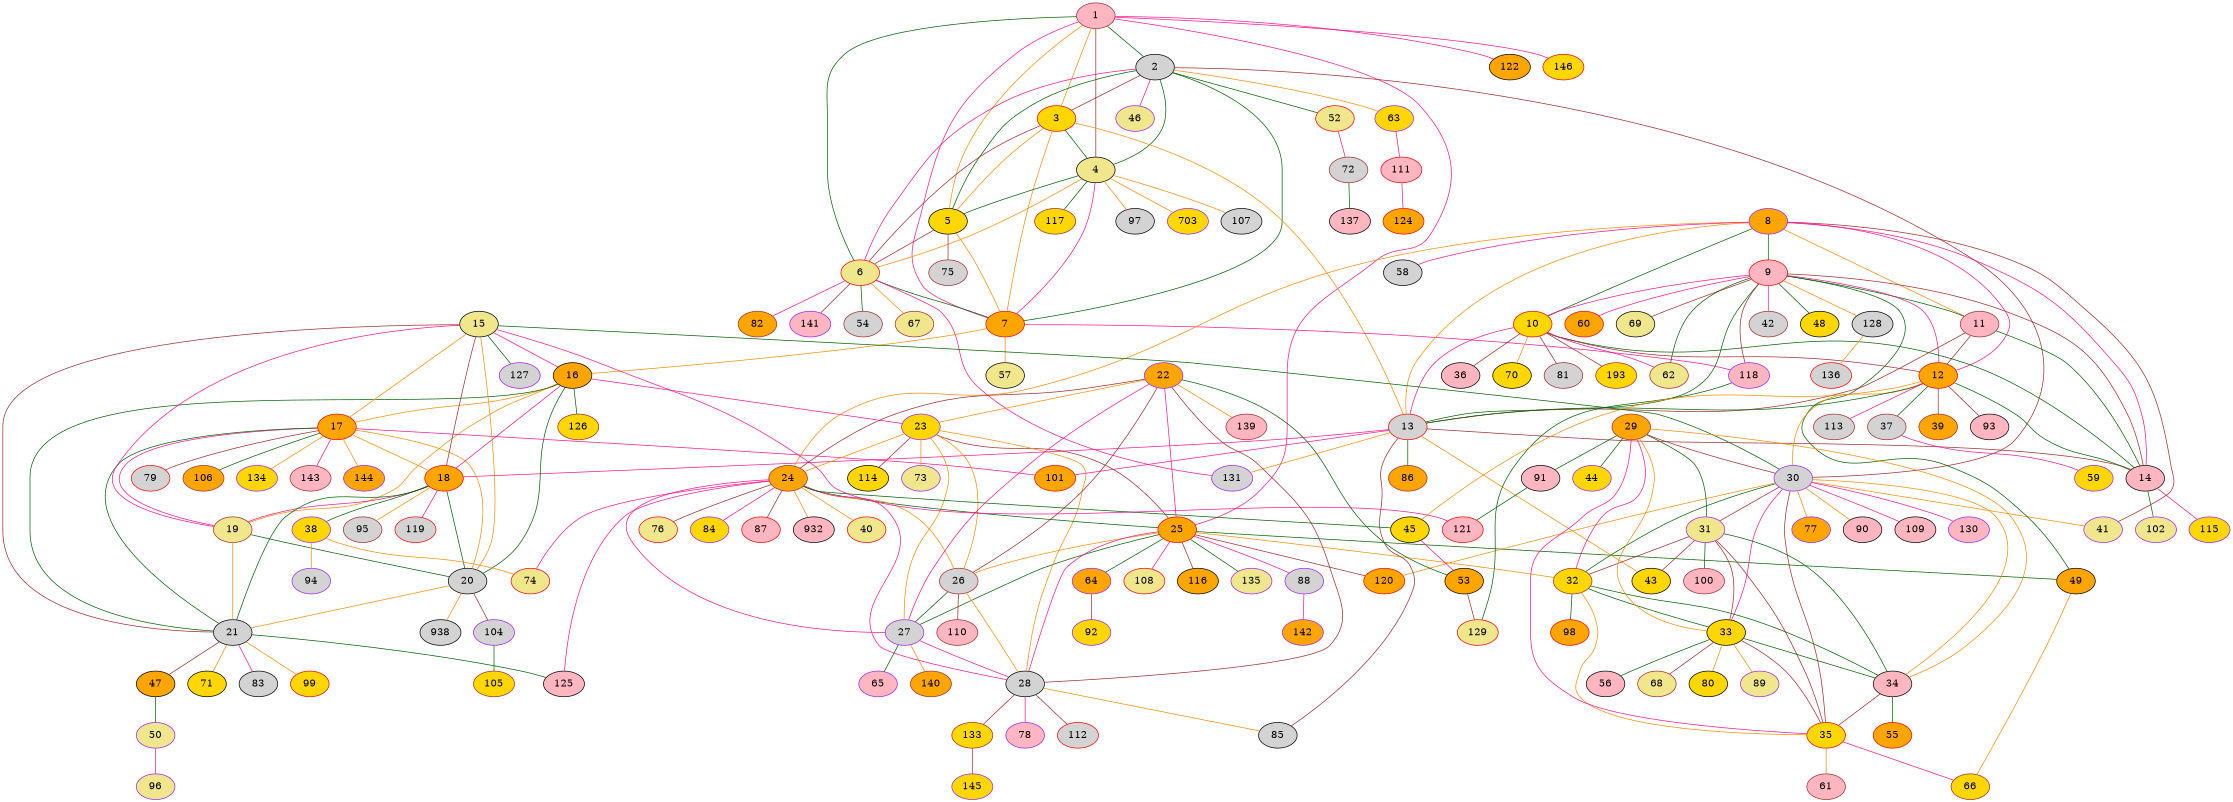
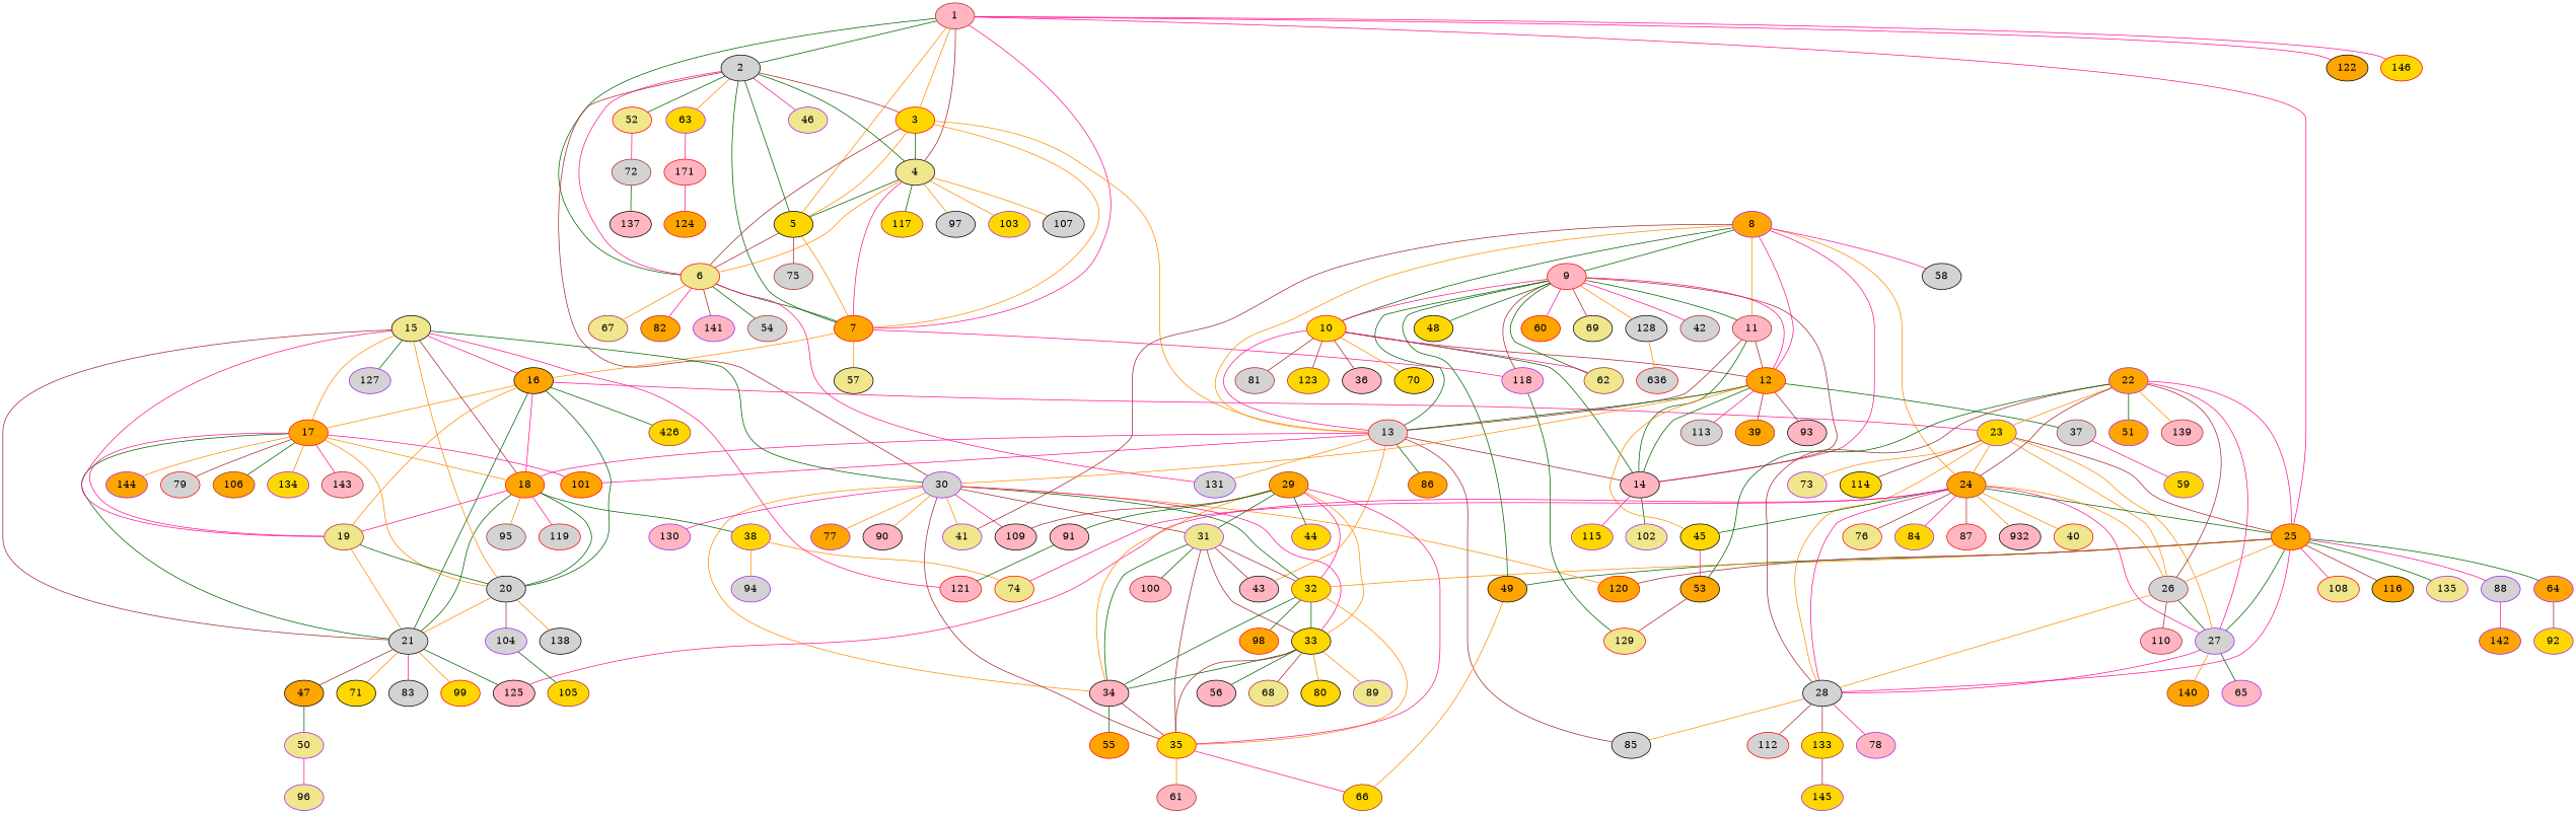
  graph {
    node [color=black fillcolor=lightgrey style=filled]
    edge [color=darkorange]
    1 [color=brown fillcolor=lightpink]
    2
    3 [color=red fillcolor=gold]
    4 [fillcolor=khaki]
    5 [fillcolor=gold]
    6 [color=red fillcolor=khaki]
    7 [color=red fillcolor=orange]
    25 [color=red fillcolor=orange]
    122 [fillcolor=orange]
    146 [color=red fillcolor=gold]
    30 [color=purple]
    46 [color=purple fillcolor=khaki]
    52 [color=red fillcolor=khaki]
    63 [color=purple fillcolor=gold]
    13 [color=red]
    97
-   103 [color=purple fillcolor=gold label=703]
+   103 [color=purple fillcolor=gold]
    107
    117 [color=brown fillcolor=gold]
    75 [color=brown]
    54 [color=brown]
    67 [color=brown fillcolor=khaki]
    82 [color=brown fillcolor=orange]
    131 [color=purple]
    141 [color=purple fillcolor=lightpink]
    16 [fillcolor=orange]
    57 [fillcolor=khaki]
    118 [color=purple fillcolor=lightpink]
    49 [fillcolor=orange]
    26 [color=brown]
    27 [color=purple]
    28
    32 [color=brown fillcolor=gold]
    64 [color=purple fillcolor=orange]
    88 [color=purple]
    108 [color=red fillcolor=khaki]
    116 [fillcolor=orange]
    120 [color=red fillcolor=orange]
    135 [color=purple fillcolor=khaki]
    41 [color=purple fillcolor=khaki]
    31 [color=purple fillcolor=khaki]
    33 [fillcolor=gold]
    34 [fillcolor=lightpink]
    35 [color=red fillcolor=gold]
    77 [color=purple fillcolor=orange]
    90 [fillcolor=lightpink]
    109 [fillcolor=lightpink]
    130 [color=purple fillcolor=lightpink]
    72 [color=brown]
-   111 [color=red fillcolor=lightpink]
+   111 [color=red fillcolor=lightpink label=171]
    14 [fillcolor=lightpink]
    18 [color=red fillcolor=orange]
-   43 [fillcolor=gold]
+   43 [fillcolor=lightpink]
    85
    86 [color=brown fillcolor=orange]
    101 [color=red fillcolor=orange]
    17 [color=red fillcolor=orange]
    19 [color=brown fillcolor=khaki]
    20
    21
    23 [color=purple fillcolor=gold]
-   126 [color=brown fillcolor=gold]
+   126 [color=brown fillcolor=gold label=426]
    129 [color=red fillcolor=khaki]
    8 [color=purple fillcolor=orange]
    9 [color=red fillcolor=lightpink]
    10 [color=red fillcolor=gold]
    11 [color=brown fillcolor=lightpink]
    12 [color=red fillcolor=orange]
    24 [color=brown fillcolor=orange]
    58
    42 [color=brown]
    48 [fillcolor=gold]
    60 [color=red fillcolor=orange]
    62 [color=brown fillcolor=khaki]
    69 [fillcolor=khaki]
    128
    36 [fillcolor=lightpink]
    70 [fillcolor=gold]
    81 [color=brown]
-   123 [color=brown fillcolor=gold label=193]
+   123 [color=brown fillcolor=gold]
    37 [color=brown]
    39 [color=brown fillcolor=orange]
    45 [fillcolor=gold]
    93 [fillcolor=lightpink]
    113 [color=brown]
    102 [color=purple fillcolor=khaki]
    115 [color=purple fillcolor=gold]
    125 [fillcolor=lightpink]
    40 [color=red fillcolor=khaki]
    74 [color=red fillcolor=khaki]
    76 [color=red fillcolor=khaki]
    84 [color=purple fillcolor=gold]
    87 [color=red fillcolor=lightpink]
    n94 [fillcolor=lightpink label=932]
    66 [color=brown fillcolor=gold]
-   136 [color=red]
+   136 [color=red label=636]
    59 [color=purple fillcolor=gold]
    53 [fillcolor=orange]
    38 [color=purple fillcolor=gold]
    95 [color=brown]
    119 [color=red]
    15 [fillcolor=khaki]
    121 [color=red fillcolor=lightpink]
    127 [color=purple]
    79 [color=red]
    106 [color=brown fillcolor=orange]
    134 [color=purple fillcolor=gold]
    143 [color=brown fillcolor=lightpink]
    144 [color=purple fillcolor=orange]
    104 [color=purple]
-   138 [label=938]
+   138
    47 [fillcolor=orange]
    71 [fillcolor=gold]
    83
    99 [color=red fillcolor=gold]
    73 [color=purple fillcolor=khaki]
    114 [fillcolor=gold]
    94 [color=purple]
    105 [color=brown fillcolor=gold]
    50 [color=purple fillcolor=khaki]
    22 [color=purple fillcolor=orange]
+   51 [color=purple fillcolor=orange]
    139 [color=brown fillcolor=lightpink]
    110 [color=brown fillcolor=lightpink]
    65 [color=purple fillcolor=lightpink]
    140 [color=brown fillcolor=orange]
    78 [color=purple fillcolor=lightpink]
    112 [color=red]
    133 [color=brown fillcolor=gold]
    98 [color=red fillcolor=orange]
    92 [color=purple fillcolor=gold]
    142 [color=purple fillcolor=orange]
    145 [color=purple fillcolor=gold]
    29 [color=brown fillcolor=orange]
    44 [color=purple fillcolor=gold]
    91 [fillcolor=lightpink]
    100 [color=brown fillcolor=lightpink]
    56 [fillcolor=lightpink]
    68 [color=brown fillcolor=khaki]
    80 [fillcolor=gold]
    89 [color=purple fillcolor=khaki]
    55 [color=red fillcolor=orange]
    61 [color=brown fillcolor=lightpink]
    96 [color=purple fillcolor=khaki]
    137 [fillcolor=lightpink]
    124 [color=red fillcolor=orange]
    1 -- 2 [color=darkgreen]
    1 -- 3
    1 -- 4 [color=brown]
    1 -- 5
    1 -- 6 [color=darkgreen]
    1 -- 7 [color=deeppink]
    1 -- 25 [color=deeppink]
    1 -- 122 [color=deeppink]
    1 -- 146 [color=deeppink]
    2 -- 3 [color=brown]
    2 -- 4 [color=darkgreen]
    2 -- 5 [color=darkgreen]
    2 -- 6 [color=deeppink]
    2 -- 7 [color=darkgreen]
    2 -- 30 [color=brown]
    2 -- 46 [color=deeppink]
    2 -- 52 [color=darkgreen]
    2 -- 63
    3 -- 4 [color=darkgreen]
    3 -- 5
    3 -- 6 [color=brown]
    3 -- 7
    3 -- 13
    4 -- 5 [color=darkgreen]
    4 -- 6
    4 -- 7 [color=deeppink]
    4 -- 97
    4 -- 103
    4 -- 107
    4 -- 117 [color=darkgreen]
    5 -- 6 [color=brown]
    5 -- 7
    5 -- 75 [color=brown]
    6 -- 7 [color=darkgreen]
    6 -- 54 [color=darkgreen]
    6 -- 67
    6 -- 82 [color=deeppink]
    6 -- 131 [color=deeppink]
    6 -- 141 [color=brown]
    7 -- 16
    7 -- 57
    7 -- 118 [color=deeppink]
    25 -- 49 [color=darkgreen]
    25 -- 26
    25 -- 27 [color=darkgreen]
    25 -- 28 [color=deeppink]
    25 -- 32
    25 -- 64 [color=darkgreen]
    25 -- 88 [color=deeppink]
    25 -- 108 [color=deeppink]
    25 -- 116 [color=brown]
    25 -- 120 [color=brown]
    25 -- 135 [color=darkgreen]
    30 -- 32 [color=darkgreen]
    30 -- 120
    30 -- 41
    30 -- 31 [color=brown]
    30 -- 33 [color=deeppink]
    30 -- 34
    30 -- 35 [color=brown]
    30 -- 77
    30 -- 90
    30 -- 109 [color=deeppink]
    30 -- 130 [color=deeppink]
    52 -- 72 [color=deeppink]
    63 -- 111 [color=deeppink]
    13 -- 131
    13 -- 14 [color=brown]
    13 -- 18 [color=deeppink]
    13 -- 43
    13 -- 85 [color=brown]
    13 -- 86 [color=darkgreen]
    13 -- 101 [color=deeppink]
    16 -- 18 [color=deeppink]
    16 -- 17
    16 -- 19
    16 -- 20 [color=darkgreen]
    16 -- 21 [color=darkgreen]
    16 -- 23 [color=deeppink]
    16 -- 126 [color=darkgreen]
    118 -- 129 [color=darkgreen]
    49 -- 66
    26 -- 27 [color=darkgreen]
    26 -- 28
    26 -- 110 [color=brown]
    27 -- 28 [color=deeppink]
    27 -- 65 [color=darkgreen]
    27 -- 140
    28 -- 85
    28 -- 78 [color=deeppink]
    28 -- 112 [color=brown]
    28 -- 133 [color=brown]
    32 -- 33 [color=darkgreen]
    32 -- 34 [color=darkgreen]
    32 -- 35
    32 -- 98 [color=darkgreen]
    64 -- 92 [color=brown]
    88 -- 142 [color=deeppink]
    31 -- 32 [color=brown]
    31 -- 33 [color=brown]
    31 -- 34 [color=darkgreen]
    31 -- 35 [color=brown]
    31 -- 43 [color=brown]
    31 -- 100 [color=darkgreen]
    33 -- 34 [color=darkgreen]
    33 -- 35 [color=brown]
    33 -- 56 [color=darkgreen]
    33 -- 68 [color=brown]
    33 -- 80
    33 -- 89
    34 -- 35 [color=brown]
    34 -- 55 [color=darkgreen]
    35 -- 66 [color=deeppink]
    35 -- 61
    72 -- 137 [color=darkgreen]
    111 -- 124 [color=deeppink]
    14 -- 102 [color=darkgreen]
    14 -- 115 [color=deeppink]
    18 -- 19 [color=deeppink]
    18 -- 20 [color=darkgreen]
    18 -- 21 [color=darkgreen]
    18 -- 38 [color=darkgreen]
    18 -- 95
    18 -- 119 [color=deeppink]
    17 -- 18
    17 -- 101 [color=deeppink]
    17 -- 19 [color=deeppink]
    17 -- 20
    17 -- 21 [color=darkgreen]
    17 -- 79 [color=brown]
    17 -- 106 [color=darkgreen]
    17 -- 134
    17 -- 143 [color=deeppink]
    17 -- 144
    19 -- 20 [color=darkgreen]
    19 -- 21
    20 -- 21
    20 -- 104 [color=brown]
    20 -- 138
    21 -- 125 [color=darkgreen]
    21 -- 47 [color=brown]
    21 -- 71
    21 -- 83 [color=deeppink]
    21 -- 99
    23 -- 25 [color=brown]
    23 -- 26
    23 -- 27
    23 -- 28
    23 -- 24
    23 -- 73
    23 -- 114 [color=brown]
    8 -- 13
    8 -- 41 [color=brown]
    8 -- 14 [color=deeppink]
    8 -- 9 [color=darkgreen]
    8 -- 10 [color=darkgreen]
    8 -- 11
    8 -- 12 [color=deeppink]
    8 -- 24
    8 -- 58 [color=deeppink]
    9 -- 13 [color=darkgreen]
    9 -- 118 [color=brown]
    9 -- 49 [color=darkgreen]
    9 -- 14 [color=brown]
    9 -- 10 [color=deeppink]
    9 -- 11 [color=darkgreen]
    9 -- 12 [color=deeppink]
    9 -- 42 [color=deeppink]
    9 -- 48 [color=darkgreen]
    9 -- 60 [color=deeppink]
    9 -- 62 [color=darkgreen]
    9 -- 69 [color=brown]
    9 -- 128
    10 -- 13 [color=deeppink]
    10 -- 14 [color=darkgreen]
    10 -- 12 [color=brown]
    10 -- 62 [color=deeppink]
    10 -- 36 [color=brown]
    10 -- 70
    10 -- 81 [color=brown]
    10 -- 123 [color=brown]
    11 -- 13 [color=brown]
    11 -- 14 [color=darkgreen]
    11 -- 12 [color=brown]
    12 -- 30
    12 -- 13 [color=darkgreen]
    12 -- 14 [color=darkgreen]
    12 -- 37 [color=darkgreen]
    12 -- 39 [color=brown]
    12 -- 45
    12 -- 93 [color=brown]
    12 -- 113 [color=deeppink]
    24 -- 25 [color=darkgreen]
    24 -- 26
    24 -- 27 [color=deeppink]
    24 -- 28 [color=deeppink]
    24 -- 45 [color=darkgreen]
    24 -- 125 [color=deeppink]
    24 -- 40
    24 -- 74 [color=deeppink]
    24 -- 76 [color=brown]
    24 -- 84 [color=deeppink]
    24 -- 87 [color=brown]
    24 -- n94
    128 -- 136
    37 -- 59 [color=deeppink]
    45 -- 53 [color=deeppink]
    53 -- 129 [color=brown]
    38 -- 74
    38 -- 94
    15 -- 30 [color=darkgreen]
    15 -- 16 [color=deeppink]
    15 -- 18 [color=brown]
    15 -- 17
    15 -- 19 [color=deeppink]
    15 -- 20
    15 -- 21 [color=brown]
    15 -- 121 [color=deeppink]
    15 -- 127 [color=darkgreen]
    104 -- 105 [color=darkgreen]
    47 -- 50 [color=darkgreen]
    50 -- 96 [color=deeppink]
    22 -- 25 [color=deeppink]
    22 -- 26 [color=brown]
    22 -- 27 [color=deeppink]
    22 -- 28 [color=brown]
    22 -- 23
    22 -- 24 [color=brown]
    22 -- 53 [color=darkgreen]
+   22 -- 51 [color=darkgreen]
    22 -- 139
    133 -- 145 [color=brown]
-   29 -- 30 [color=brown]
+   29 -- 109 [color=brown]
    29 -- 32 [color=deeppink]
    29 -- 31 [color=darkgreen]
    29 -- 33
    29 -- 34
    29 -- 35 [color=deeppink]
    29 -- 44 [color=darkgreen]
    29 -- 91 [color=darkgreen]
    91 -- 121 [color=darkgreen]
  }
